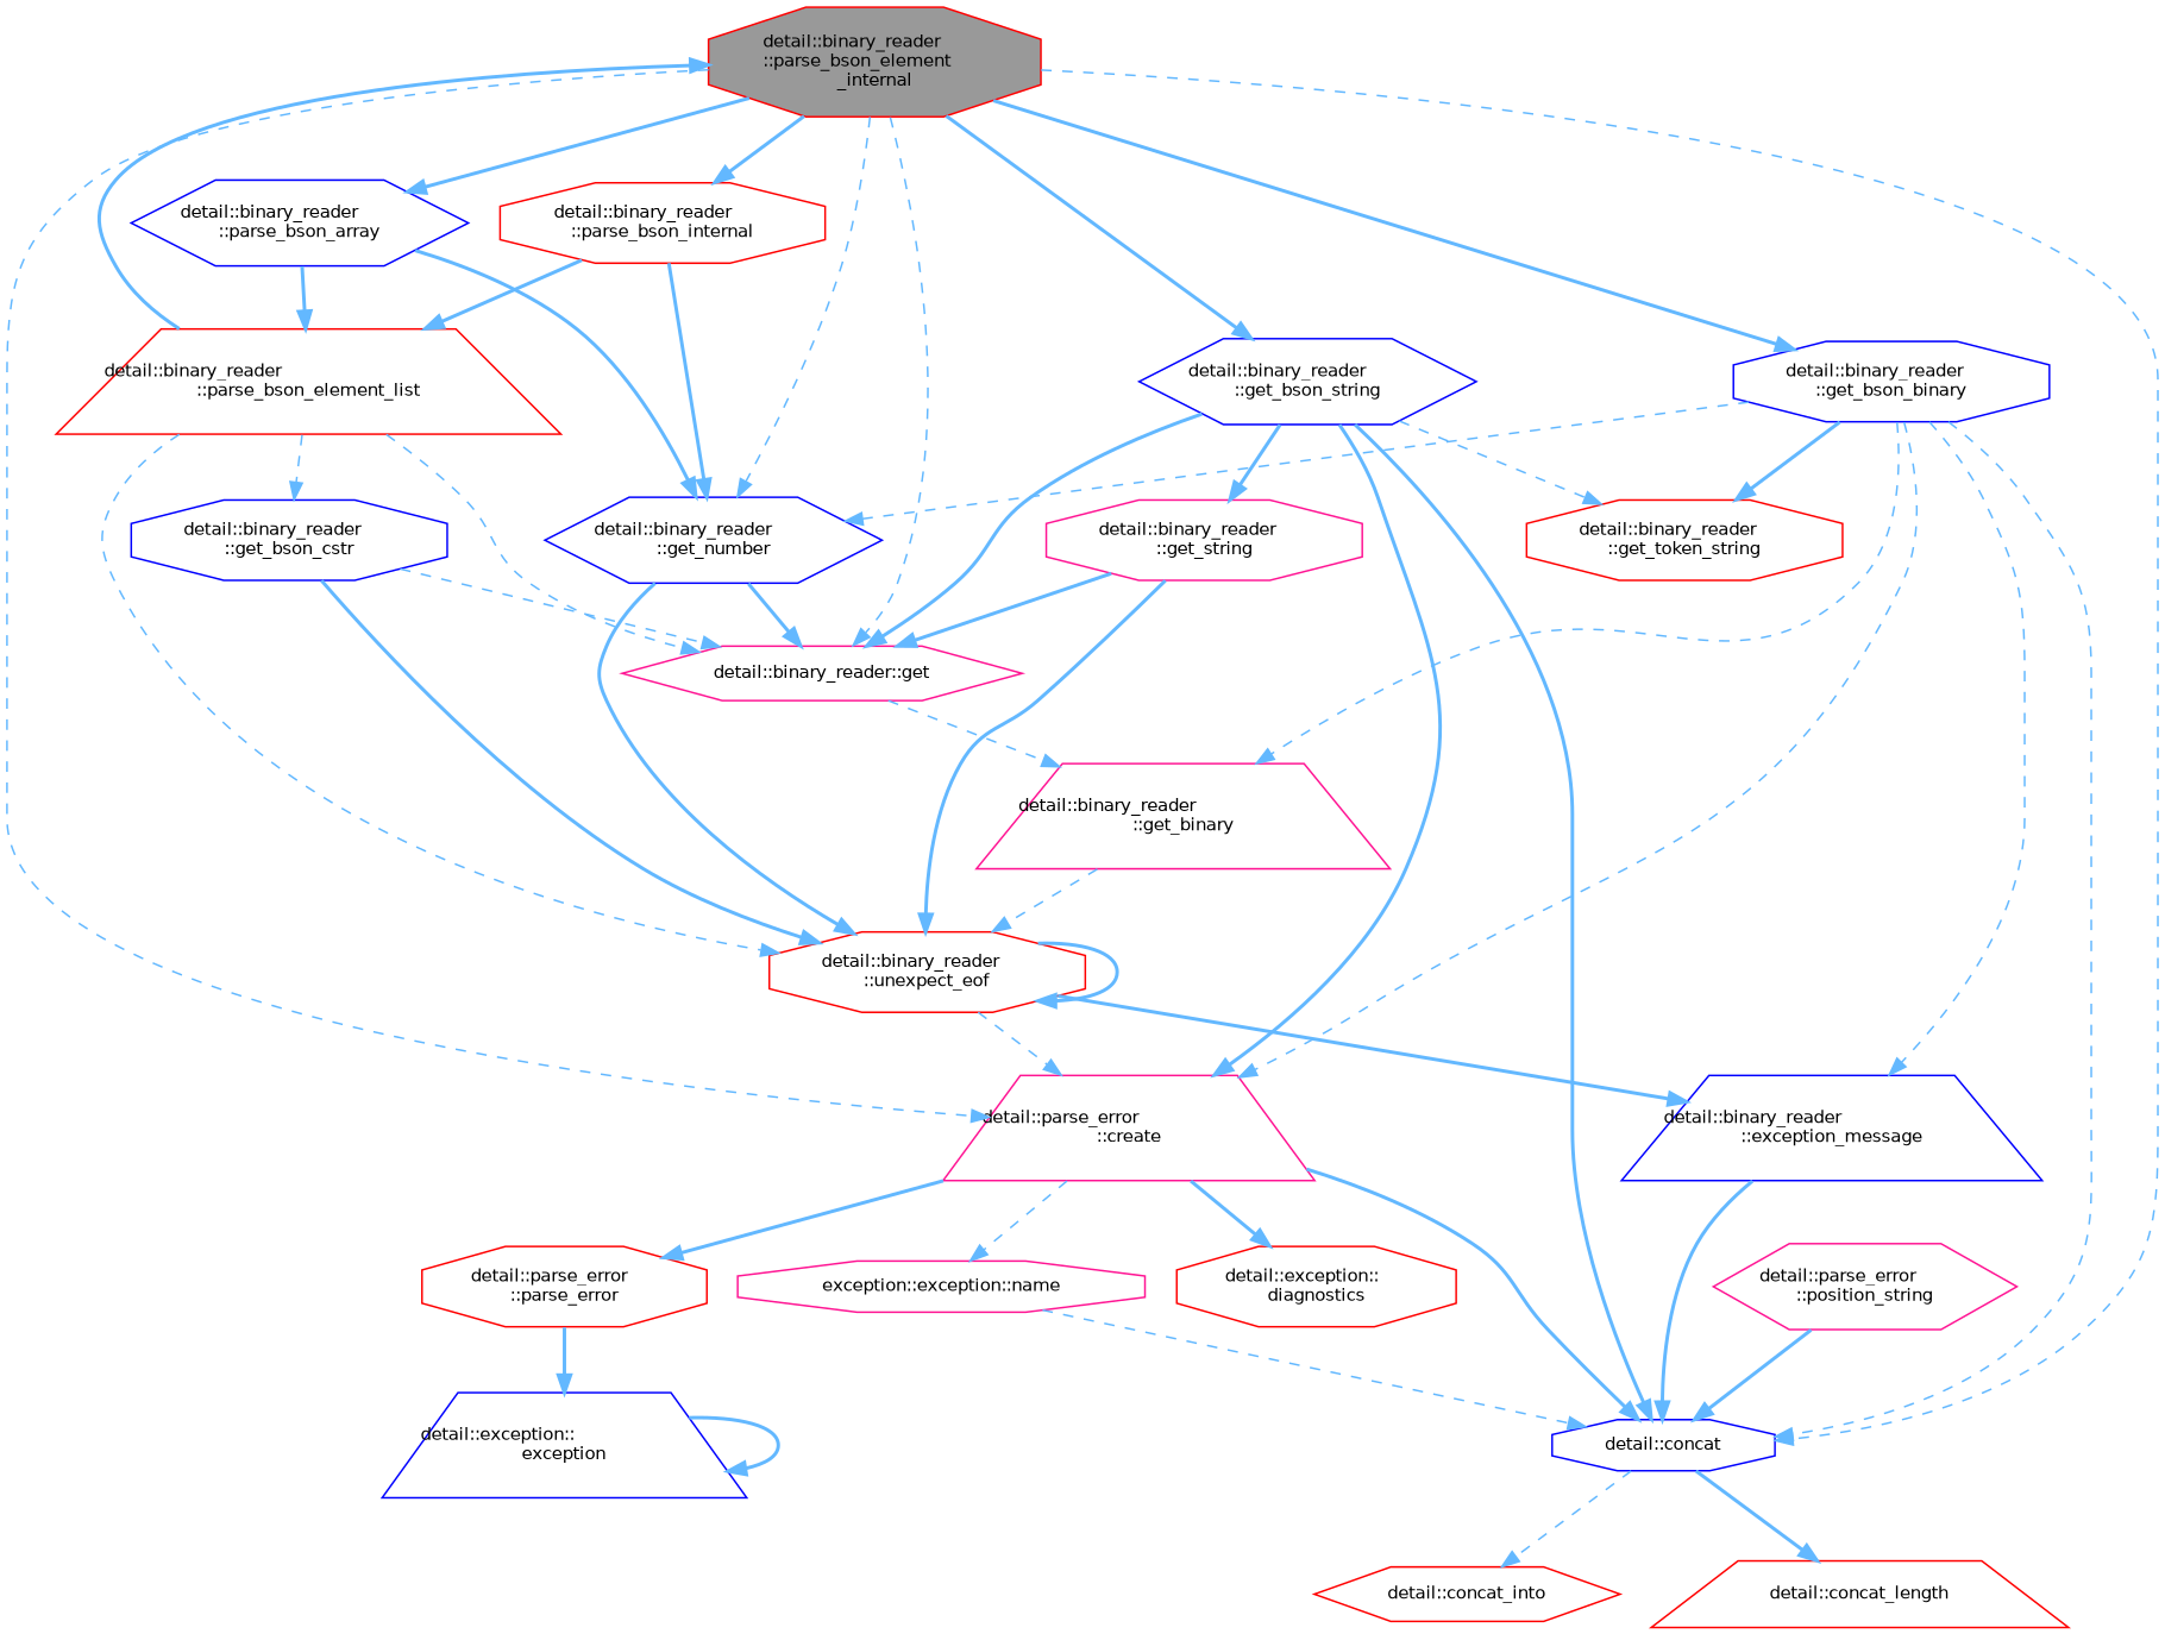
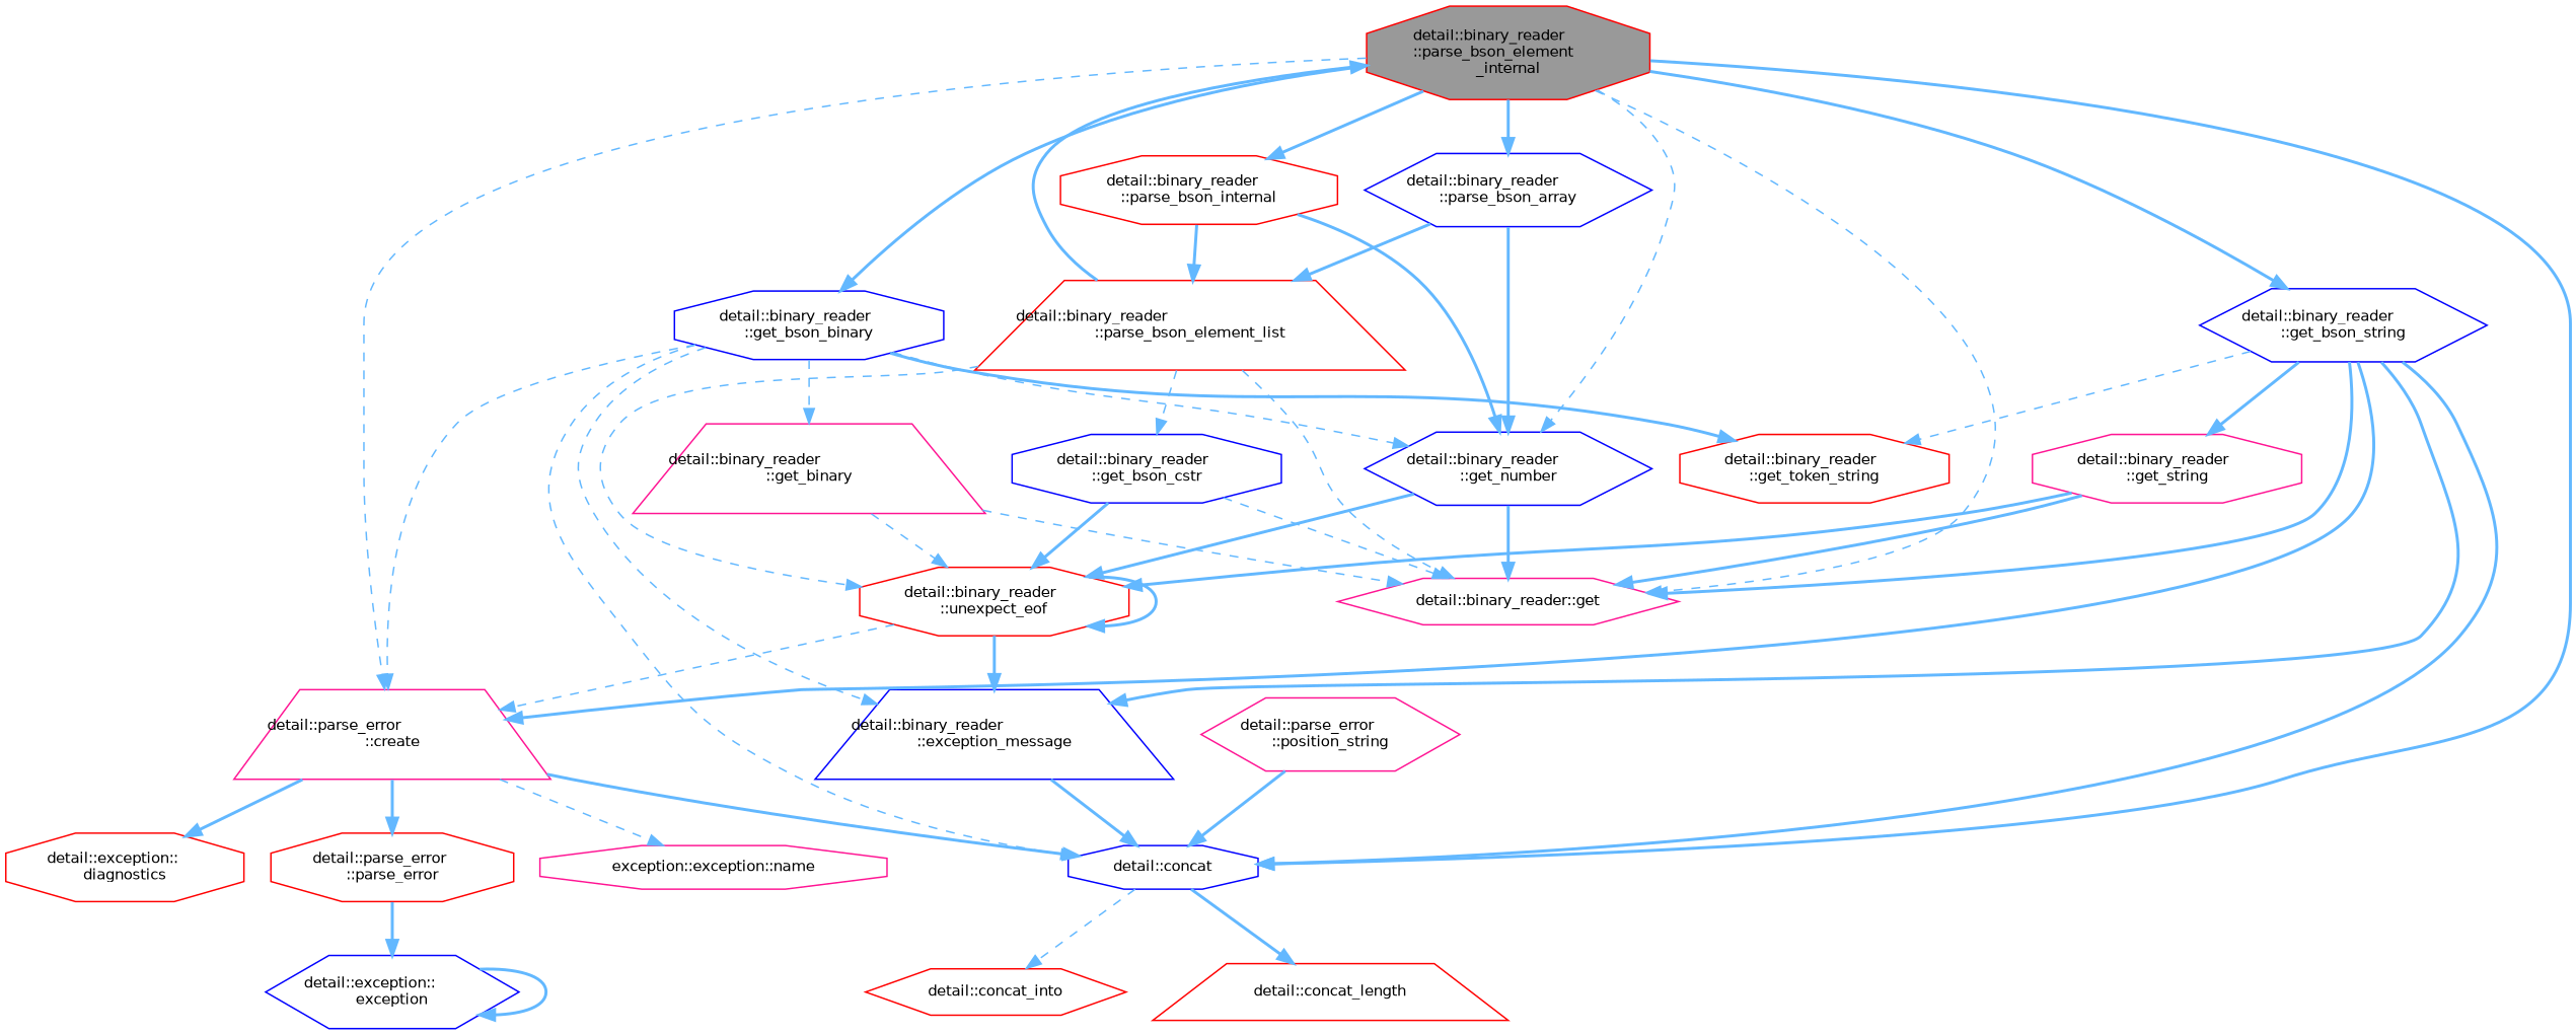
  digraph {
    rankdir=TB
    node [color=red fillcolor=white fontname=Helvetica fontsize=10 shape=octagon style=filled]
    edge [color=steelblue1 fontname=Helvetica fontsize=10 labelfontname=Helvetica labelfontsize=10 style=bold]
    n1 [fillcolor=grey60 fontcolor=black height=0.2 label="detail::binary_reader\l::parse_bson_element\l_internal" width=0.4]
    n2 [color=blue height=0.2 label="detail::concat" width=0.4]
    n3 [color=deeppink height=0.2 label="detail::parse_error\l::create" shape=trapezium width=0.4]
    n4 [color=deeppink height=0.2 label="detail::binary_reader::get" shape=hexagon width=0.4]
    n5 [color=blue height=0.2 label="detail::binary_reader\l::get_bson_binary" width=0.4]
    n6 [color=blue height=0.2 label="detail::binary_reader\l::get_number" shape=hexagon width=0.4]
    n7 [color=blue height=0.2 label="detail::binary_reader\l::get_bson_string" shape=hexagon width=0.4]
    n8 [color=blue height=0.2 label="detail::binary_reader\l::parse_bson_array" shape=hexagon width=0.4]
    n9 [height=0.2 label="detail::binary_reader\l::parse_bson_internal" width=0.4]
    n10 [height=0.2 label="detail::concat_into" shape=hexagon width=0.4]
    n11 [height=0.2 label="detail::concat_length" shape=trapezium width=0.4]
    n12 [height=0.2 label="detail::exception::\ldiagnostics" width=0.4]
    n13 [color=deeppink height=0.2 label="exception::exception::name" width=0.4]
    n14 [height=0.2 label="detail::parse_error\l::parse_error" width=0.4]
    n15 [color=blue height=0.2 label="detail::binary_reader\l::exception_message" shape=trapezium width=0.4]
    n16 [color=deeppink height=0.2 label="detail::binary_reader\l::get_binary" shape=trapezium width=0.4]
    n17 [height=0.2 label="detail::binary_reader\l::get_token_string" width=0.4]
    n18 [height=0.2 label="detail::binary_reader\l::unexpect_eof" width=0.4]
    n19 [color=deeppink height=0.2 label="detail::binary_reader\l::get_string" width=0.4]
    n20 [height=0.2 label="detail::binary_reader\l::parse_bson_element_list" shape=trapezium width=0.4]
-   n21 [color=blue height=0.2 label="detail::exception::\lexception" shape=trapezium width=0.4]
+   n21 [color=blue height=0.2 label="detail::exception::\lexception" shape=hexagon width=0.4]
    n22 [color=deeppink height=0.2 label="detail::parse_error\l::position_string" shape=hexagon width=0.4]
    n23 [color=blue height=0.2 label="detail::binary_reader\l::get_bson_cstr" width=0.4]
-   n1 -> n2 [style=dashed]
+   n1 -> n2
    n1 -> n3 [style=dashed]
    n1 -> n4 [style=dashed]
    n1 -> n5
    n1 -> n6 [style=dashed]
    n1 -> n7
    n1 -> n8
    n1 -> n9
    n2 -> n10 [style=dashed]
    n2 -> n11
    n3 -> n2
    n3 -> n12
    n3 -> n13 [style=dashed]
    n3 -> n14
    n5 -> n2 [style=dashed]
    n5 -> n3 [style=dashed]
    n5 -> n6 [style=dashed]
    n5 -> n15 [style=dashed]
    n5 -> n16 [style=dashed]
    n5 -> n17
    n6 -> n4
    n6 -> n18
    n7 -> n2
    n7 -> n3
    n7 -> n4
+   n7 -> n15
    n7 -> n17 [style=dashed]
    n7 -> n19
    n8 -> n6
    n8 -> n20
    n9 -> n6
    n9 -> n20
-   n13 -> n2 [style=dashed]
    n14 -> n21
    n15 -> n2
-   n4 -> n16 [style=dashed]
+   n16 -> n4 [style=dashed]
    n16 -> n18 [style=dashed]
    n18 -> n3 [style=dashed]
    n18 -> n15
    n18 -> n18
    n19 -> n4
    n19 -> n18
    n20 -> n1
    n20 -> n4 [style=dashed]
    n20 -> n18 [style=dashed]
    n20 -> n23 [style=dashed]
    n21 -> n21
    n22 -> n2
    n23 -> n4 [style=dashed]
    n23 -> n18
  }
